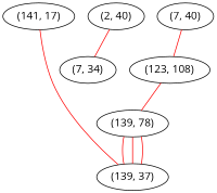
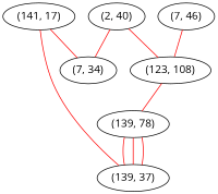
  graph {
    fontname="Open Sans"
    node [fontname="Open Sans"]
    edge [color=red fontname="Open Sans" weight=1]
    "(2, 40)"
    "(7, 34)"
    "(123, 108)"
    "(139, 78)"
    n5 [label="(139, 37)"]
    "(141, 17)"
-   "(7, 40)"
+   "(7, 40)" [label="(7, 46)"]
    "(2, 40)" -- "(7, 34)"
+   "(2, 40)" -- "(123, 108)"
    "(123, 108)" -- "(139, 78)"
    "(139, 78)" -- n5
    "(139, 78)" -- n5
    "(139, 78)" -- n5
+   "(141, 17)" -- "(7, 34)"
    "(141, 17)" -- n5
    "(7, 40)" -- "(123, 108)"
  }
